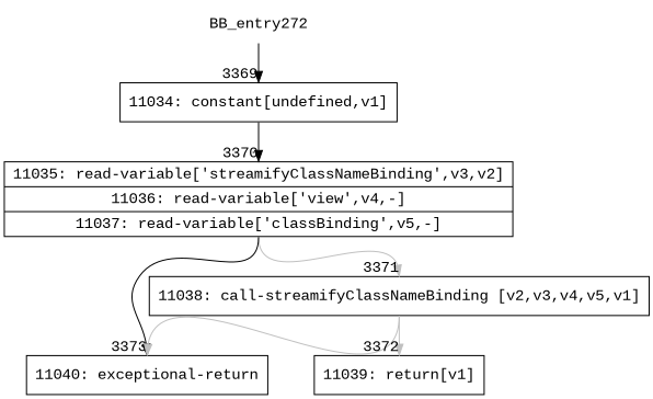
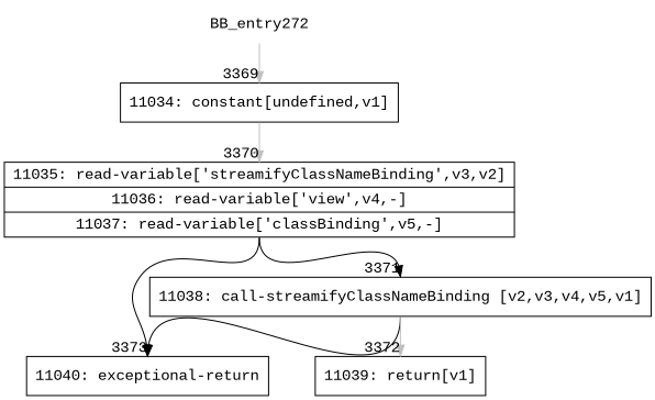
  digraph {
    fontname="Liberation Mono"
    rankdir=TD
    node [fontname="Liberation Mono" shape=record]
    edge [fontname="Liberation Mono" headport=n tailport=s]
    n1 [label=BB_entry272 shape=none]
    n2 [label="{11034: constant[undefined,v1]}"]
    n3 [label="{11035: read-variable['streamifyClassNameBinding',v3,v2]|11036: read-variable['view',v4,-]|11037: read-variable['classBinding',v5,-]}"]
    n4 [label="{11038: call-streamifyClassNameBinding [v2,v3,v4,v5,v1]}"]
    n5 [label="{11040: exceptional-return}"]
    n6 [label="{11039: return[v1]}"]
-   n1 -> n2 [headlabel="    3369"]
-   n2 -> n3 [headlabel="      3370"]
-   n3 -> n4 [headlabel="      3371" color=gray]
+   n1 -> n2 [headlabel="    3369" color=gray]
+   n2 -> n3 [headlabel="      3370" color=gray]
+   n3 -> n4 [headlabel="      3371"]
    n3 -> n5 [color=black headlabel="      3373"]
-   n4 -> n5 [color=gray]
+   n4 -> n5 [color=black]
    n4 -> n6 [color=gray headlabel="      3372"]
  }
